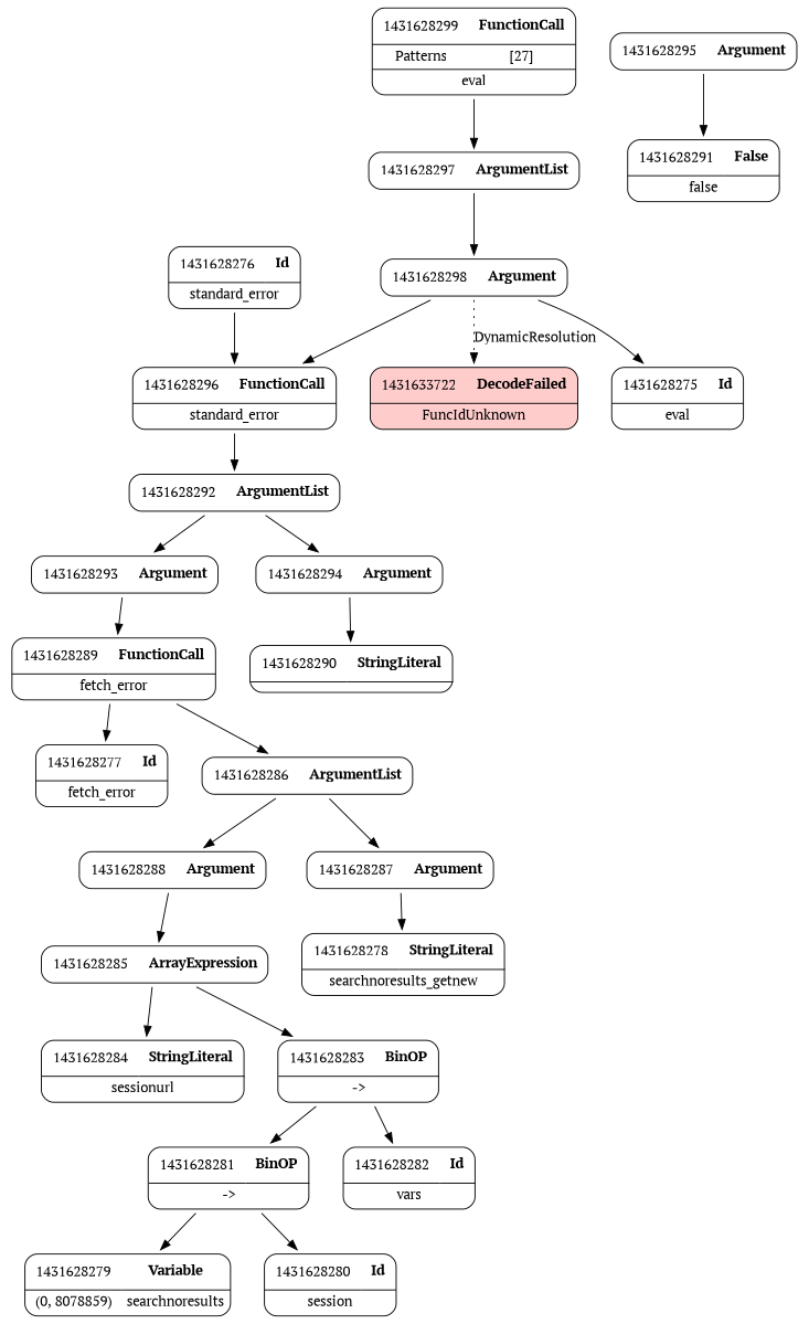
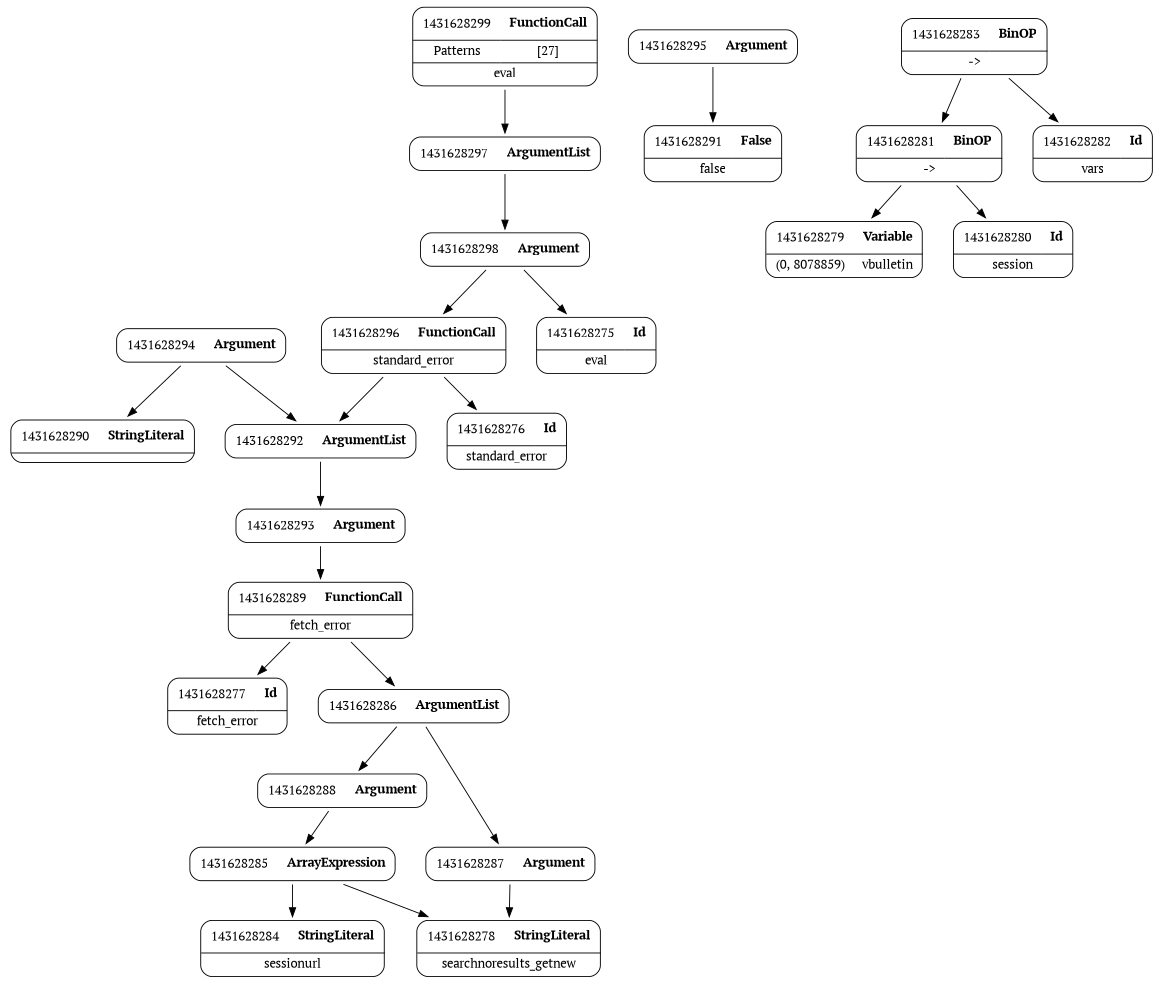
  digraph {
    fontname="PT Serif"
    node [fontname="PT Serif" shape=none]
    edge [fontname="PT Serif" weight=2]
    n1 [label=<<TABLE border='1' cellspacing='0' cellpadding='10' style='rounded' ><TR><TD border='0'>1431628292</TD><TD border='0'><B>ArgumentList</B></TD></TR></TABLE>>]
    n2 [label=<<TABLE border='1' cellspacing='0' cellpadding='10' style='rounded' ><TR><TD border='0'>1431628293</TD><TD border='0'><B>Argument</B></TD></TR></TABLE>>]
    n3 [label=<<TABLE border='1' cellspacing='0' cellpadding='10' style='rounded' ><TR><TD border='0'>1431628294</TD><TD border='0'><B>Argument</B></TD></TR></TABLE>>]
    n4 [label=<<TABLE border='1' cellspacing='0' cellpadding='10' style='rounded' ><TR><TD border='0'>1431628289</TD><TD border='0'><B>FunctionCall</B></TD></TR><HR/><TR><TD border='0' cellpadding='5' colspan='2'>fetch_error</TD></TR></TABLE>>]
    n5 [label=<<TABLE border='1' cellspacing='0' cellpadding='10' style='rounded' ><TR><TD border='0'>1431628290</TD><TD border='0'><B>StringLiteral</B></TD></TR><HR/><TR><TD border='0' cellpadding='5' colspan='2'></TD></TR></TABLE>>]
    n6 [label=<<TABLE border='1' cellspacing='0' cellpadding='10' style='rounded' ><TR><TD border='0'>1431628295</TD><TD border='0'><B>Argument</B></TD></TR></TABLE>>]
    n7 [label=<<TABLE border='1' cellspacing='0' cellpadding='10' style='rounded' ><TR><TD border='0'>1431628291</TD><TD border='0'><B>False</B></TD></TR><HR/><TR><TD border='0' cellpadding='5' colspan='2'>false</TD></TR></TABLE>>]
    n8 [label=<<TABLE border='1' cellspacing='0' cellpadding='10' style='rounded' ><TR><TD border='0'>1431628277</TD><TD border='0'><B>Id</B></TD></TR><HR/><TR><TD border='0' cellpadding='5' colspan='2'>fetch_error</TD></TR></TABLE>>]
    n9 [label=<<TABLE border='1' cellspacing='0' cellpadding='10' style='rounded' ><TR><TD border='0'>1431628286</TD><TD border='0'><B>ArgumentList</B></TD></TR></TABLE>>]
    n10 [label=<<TABLE border='1' cellspacing='0' cellpadding='10' style='rounded' ><TR><TD border='0'>1431628288</TD><TD border='0'><B>Argument</B></TD></TR></TABLE>>]
    n11 [label=<<TABLE border='1' cellspacing='0' cellpadding='10' style='rounded' ><TR><TD border='0'>1431628287</TD><TD border='0'><B>Argument</B></TD></TR></TABLE>>]
    n12 [label=<<TABLE border='1' cellspacing='0' cellpadding='10' style='rounded' ><TR><TD border='0'>1431628285</TD><TD border='0'><B>ArrayExpression</B></TD></TR></TABLE>>]
    n13 [label=<<TABLE border='1' cellspacing='0' cellpadding='10' style='rounded' ><TR><TD border='0'>1431628284</TD><TD border='0'><B>StringLiteral</B></TD></TR><HR/><TR><TD border='0' cellpadding='5' colspan='2'>sessionurl</TD></TR></TABLE>>]
    n14 [label=<<TABLE border='1' cellspacing='0' cellpadding='10' style='rounded' ><TR><TD border='0'>1431628283</TD><TD border='0'><B>BinOP</B></TD></TR><HR/><TR><TD border='0' cellpadding='5' colspan='2'>-&gt;</TD></TR></TABLE>>]
    n15 [label=<<TABLE border='1' cellspacing='0' cellpadding='10' style='rounded' ><TR><TD border='0'>1431628281</TD><TD border='0'><B>BinOP</B></TD></TR><HR/><TR><TD border='0' cellpadding='5' colspan='2'>-&gt;</TD></TR></TABLE>>]
    n16 [label=<<TABLE border='1' cellspacing='0' cellpadding='10' style='rounded' ><TR><TD border='0'>1431628282</TD><TD border='0'><B>Id</B></TD></TR><HR/><TR><TD border='0' cellpadding='5' colspan='2'>vars</TD></TR></TABLE>>]
    n17 [label=<<TABLE border='1' cellspacing='0' cellpadding='10' style='rounded' ><TR><TD border='0'>1431628278</TD><TD border='0'><B>StringLiteral</B></TD></TR><HR/><TR><TD border='0' cellpadding='5' colspan='2'>searchnoresults_getnew</TD></TR></TABLE>>]
    n18 [label=<<TABLE border='1' cellspacing='0' cellpadding='10' style='rounded' ><TR><TD border='0'>1431628296</TD><TD border='0'><B>FunctionCall</B></TD></TR><HR/><TR><TD border='0' cellpadding='5' colspan='2'>standard_error</TD></TR></TABLE>>]
    n19 [label=<<TABLE border='1' cellspacing='0' cellpadding='10' style='rounded' ><TR><TD border='0'>1431628276</TD><TD border='0'><B>Id</B></TD></TR><HR/><TR><TD border='0' cellpadding='5' colspan='2'>standard_error</TD></TR></TABLE>>]
    n20 [label=<<TABLE border='1' cellspacing='0' cellpadding='10' style='rounded' ><TR><TD border='0'>1431628297</TD><TD border='0'><B>ArgumentList</B></TD></TR></TABLE>>]
    n21 [label=<<TABLE border='1' cellspacing='0' cellpadding='10' style='rounded' ><TR><TD border='0'>1431628298</TD><TD border='0'><B>Argument</B></TD></TR></TABLE>>]
-   n22 [label=<<TABLE border='1' cellspacing='0' cellpadding='10' style='rounded' bgcolor='#FFCCCC' ><TR><TD border='0'>1431633722</TD><TD border='0'><B>DecodeFailed</B></TD></TR><HR/><TR><TD border='0' cellpadding='5' colspan='2'>FuncIdUnknown</TD></TR></TABLE>>]
    n23 [label=<<TABLE border='1' cellspacing='0' cellpadding='10' style='rounded' ><TR><TD border='0'>1431628275</TD><TD border='0'><B>Id</B></TD></TR><HR/><TR><TD border='0' cellpadding='5' colspan='2'>eval</TD></TR></TABLE>>]
    n24 [label=<<TABLE border='1' cellspacing='0' cellpadding='10' style='rounded' ><TR><TD border='0'>1431628299</TD><TD border='0'><B>FunctionCall</B></TD></TR><HR/><TR><TD border='0' cellpadding='5'>Patterns</TD><TD border='0' cellpadding='5'>[27]</TD></TR><HR/><TR><TD border='0' cellpadding='5' colspan='2'>eval</TD></TR></TABLE>>]
-   n25 [label=<<TABLE border='1' cellspacing='0' cellpadding='10' style='rounded' ><TR><TD border='0'>1431628279</TD><TD border='0'><B>Variable</B></TD></TR><HR/><TR><TD border='0' cellpadding='5'>(0, 8078859)</TD><TD border='0' cellpadding='5'>searchnoresults</TD></TR></TABLE>>]
+   n25 [label=<<TABLE border='1' cellspacing='0' cellpadding='10' style='rounded' ><TR><TD border='0'>1431628279</TD><TD border='0'><B>Variable</B></TD></TR><HR/><TR><TD border='0' cellpadding='5'>(0, 8078859)</TD><TD border='0' cellpadding='5'>vbulletin</TD></TR></TABLE>>]
    n26 [label=<<TABLE border='1' cellspacing='0' cellpadding='10' style='rounded' ><TR><TD border='0'>1431628280</TD><TD border='0'><B>Id</B></TD></TR><HR/><TR><TD border='0' cellpadding='5' colspan='2'>session</TD></TR></TABLE>>]
    n1 -> n2
-   n1 -> n3
+   n3 -> n1
    n2 -> n4
    n3 -> n5
    n4 -> n8
    n4 -> n9
    n6 -> n7
    n9 -> n10
    n9 -> n11
    n10 -> n12
    n11 -> n17
    n12 -> n13
-   n12 -> n14
+   n12 -> n17
    n14 -> n15
    n14 -> n16
    n15 -> n25
    n15 -> n26
    n18 -> n1
-   n19 -> n18
+   n18 -> n19
    n20 -> n21
    n21 -> n18
-   n21 -> n22 [label=DynamicResolution style=dotted weight=""]
    n21 -> n23
    n24 -> n20
  }
